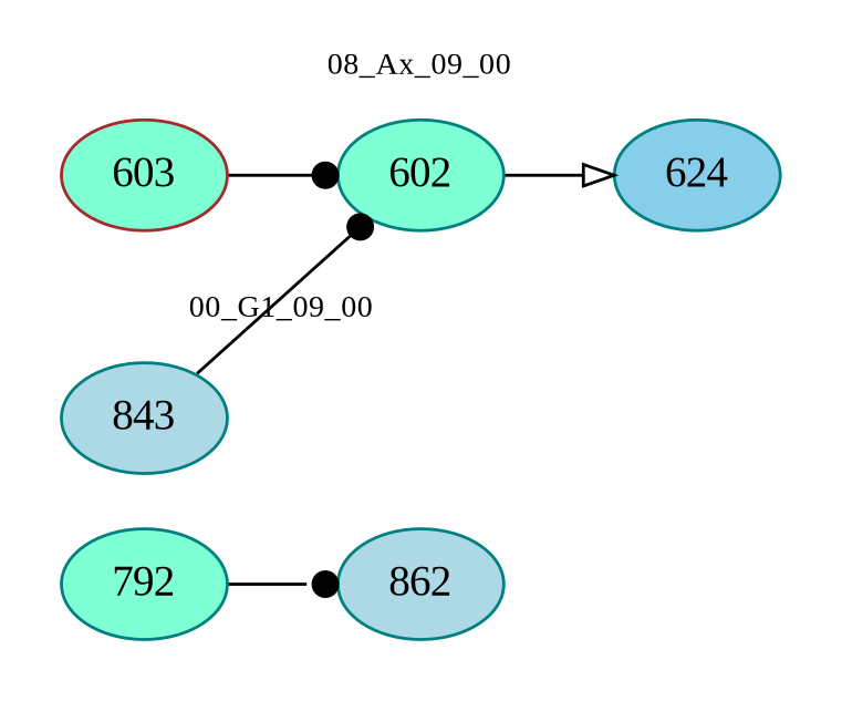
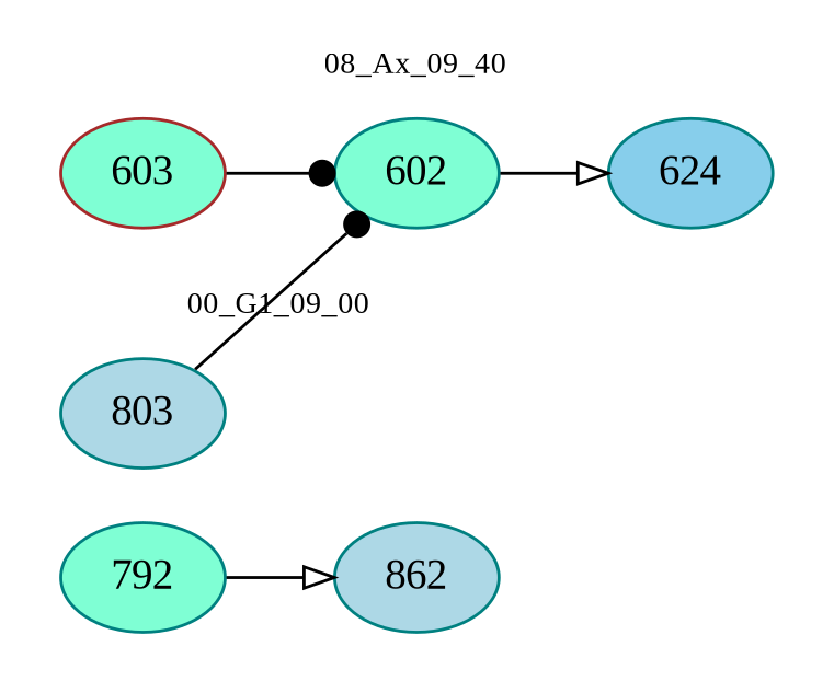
  digraph {
    fontname="Liberation Serif"
    rankdir=LR
    node [color=teal fillcolor=aquamarine fontname="Liberation Serif" style=filled]
    edge [arrowhead=dot color=black fontname="Liberation Serif"]
    n1 [color=brown label=603]
    n2 [label=602]
    n3 [fillcolor=skyblue label=624]
-   n4 [fillcolor=lightblue label=843]
+   n4 [fillcolor=lightblue label=803]
    n5 [label=792]
    n6 [fillcolor=lightblue label=862]
    subgraph cluster_1 {
      color=white
      fontsize=10
-     label="08_Ax_09_00"
+     label="08_Ax_09_40"
      n1
      n2
      n3
    }
    subgraph cluster_2 {
      color=white
      fontsize=10
      label="00_G1_09_00"
      n4
      n5
      n6
    }
    n1 -> n2
    n2 -> n3 [arrowhead=onormal]
    n4 -> n2
-   n5 -> n6
+   n5 -> n6 [arrowhead=onormal]
  }
